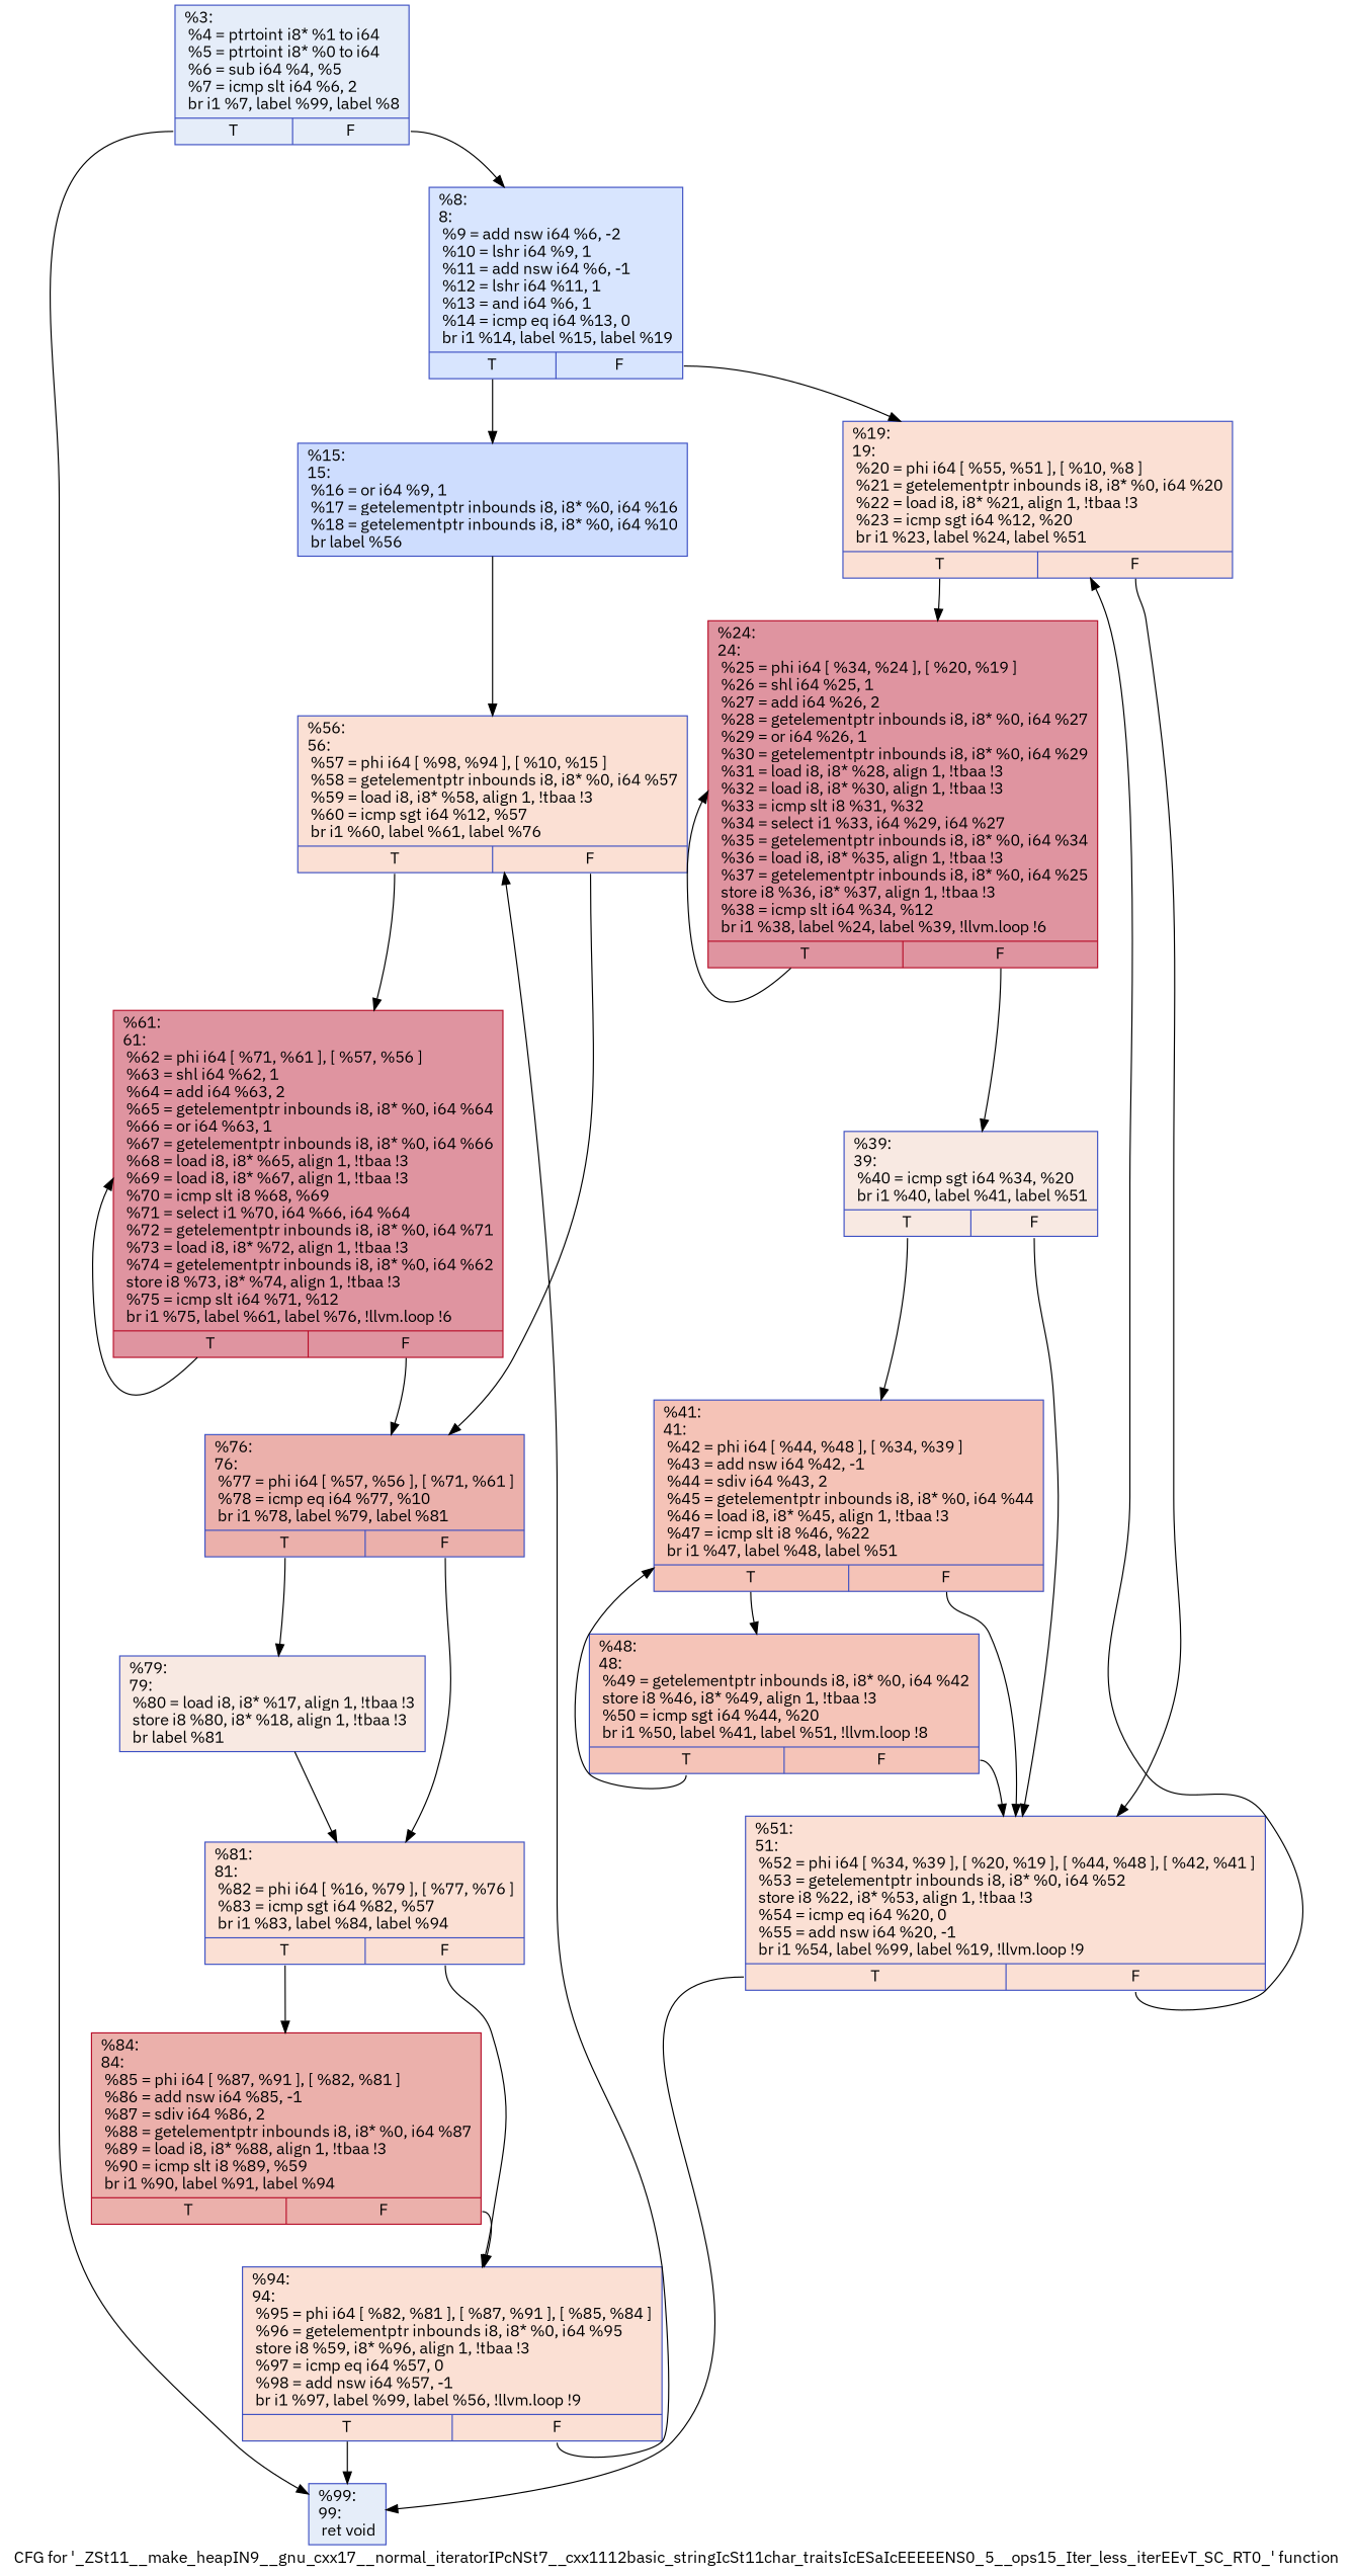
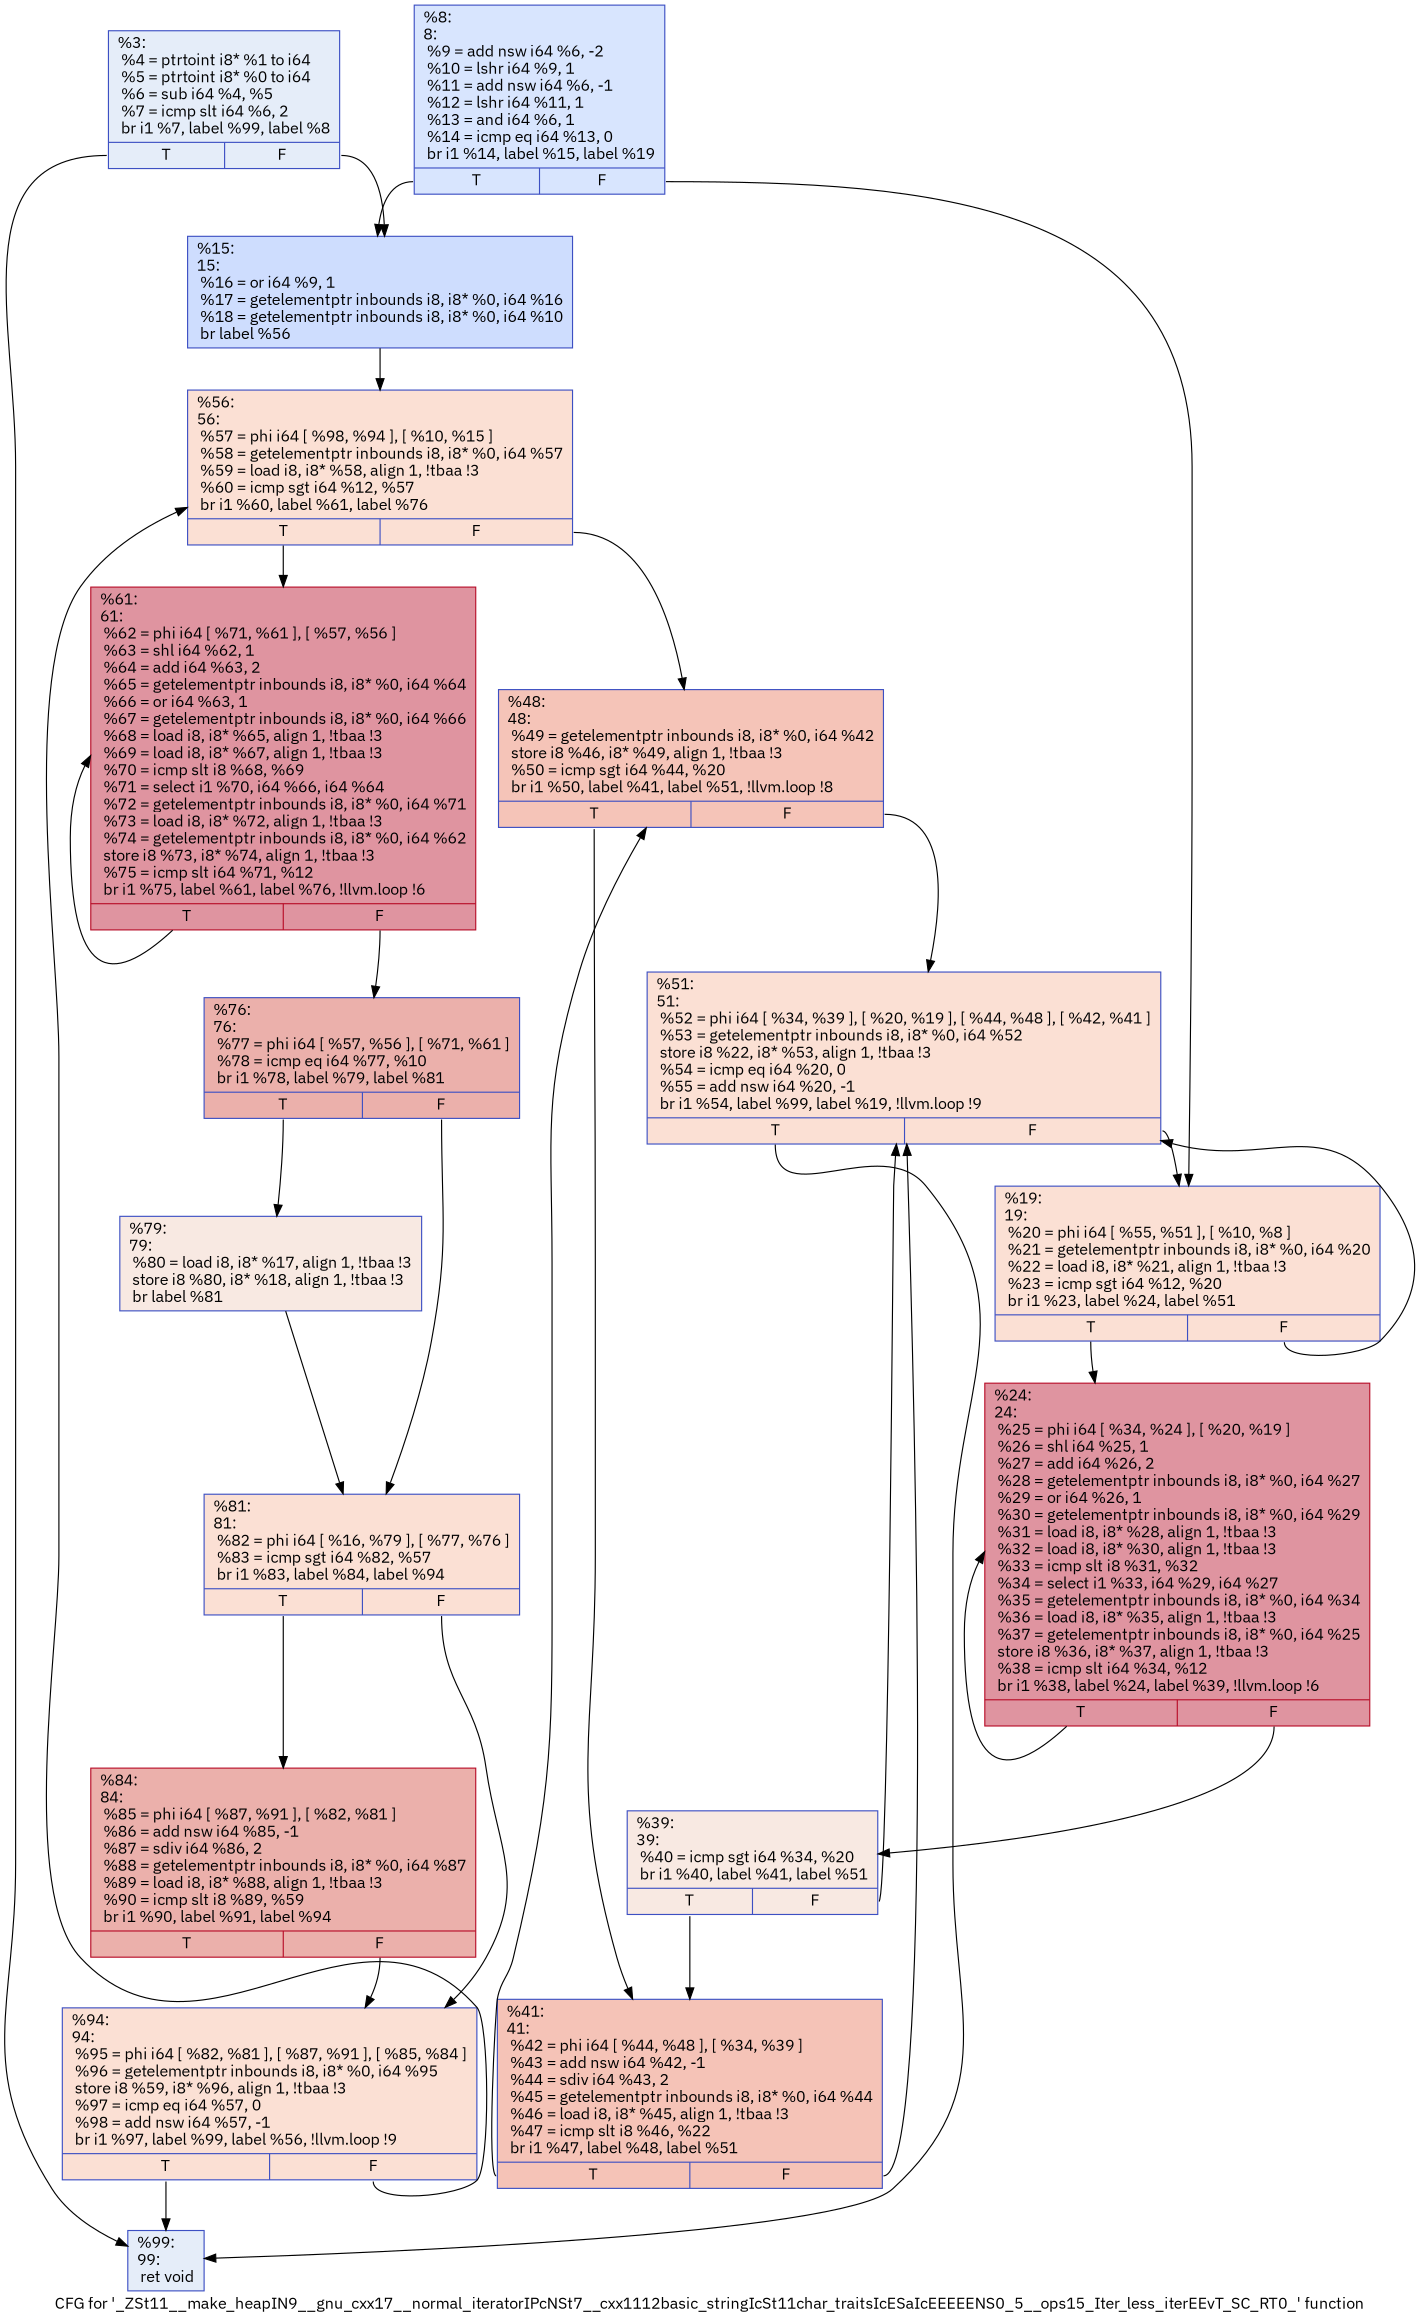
  digraph {
    fontname="IBM Plex Sans"
    label="CFG for '_ZSt11__make_heapIN9__gnu_cxx17__normal_iteratorIPcNSt7__cxx1112basic_stringIcSt11char_traitsIcESaIcEEEEENS0_5__ops15_Iter_less_iterEEvT_SC_RT0_' function"
    node [color="#3d50c3ff" fillcolor="#f7b99e70" fontname="IBM Plex Sans" shape=record style=filled]
    edge [fontname="IBM Plex Sans" tailport=s0]
    n1 [fillcolor="#c5d6f270" label="{%3:\l  %4 = ptrtoint i8* %1 to i64\l  %5 = ptrtoint i8* %0 to i64\l  %6 = sub i64 %4, %5\l  %7 = icmp slt i64 %6, 2\l  br i1 %7, label %99, label %8\l|{<s0>T|<s1>F}}"]
    n2 [fillcolor="#c5d6f270" label="{%99:\l99:                                               \l  ret void\l}"]
    n3 [fillcolor="#a7c5fe70" label="{%8:\l8:                                                \l  %9 = add nsw i64 %6, -2\l  %10 = lshr i64 %9, 1\l  %11 = add nsw i64 %6, -1\l  %12 = lshr i64 %11, 1\l  %13 = and i64 %6, 1\l  %14 = icmp eq i64 %13, 0\l  br i1 %14, label %15, label %19\l|{<s0>T|<s1>F}}"]
    n4 [fillcolor="#8fb1fe70" label="{%15:\l15:                                               \l  %16 = or i64 %9, 1\l  %17 = getelementptr inbounds i8, i8* %0, i64 %16\l  %18 = getelementptr inbounds i8, i8* %0, i64 %10\l  br label %56\l}"]
    n5 [label="{%19:\l19:                                               \l  %20 = phi i64 [ %55, %51 ], [ %10, %8 ]\l  %21 = getelementptr inbounds i8, i8* %0, i64 %20\l  %22 = load i8, i8* %21, align 1, !tbaa !3\l  %23 = icmp sgt i64 %12, %20\l  br i1 %23, label %24, label %51\l|{<s0>T|<s1>F}}"]
    n6 [label="{%56:\l56:                                               \l  %57 = phi i64 [ %98, %94 ], [ %10, %15 ]\l  %58 = getelementptr inbounds i8, i8* %0, i64 %57\l  %59 = load i8, i8* %58, align 1, !tbaa !3\l  %60 = icmp sgt i64 %12, %57\l  br i1 %60, label %61, label %76\l|{<s0>T|<s1>F}}"]
    n7 [color="#b70d28ff" fillcolor="#b70d2870" label="{%24:\l24:                                               \l  %25 = phi i64 [ %34, %24 ], [ %20, %19 ]\l  %26 = shl i64 %25, 1\l  %27 = add i64 %26, 2\l  %28 = getelementptr inbounds i8, i8* %0, i64 %27\l  %29 = or i64 %26, 1\l  %30 = getelementptr inbounds i8, i8* %0, i64 %29\l  %31 = load i8, i8* %28, align 1, !tbaa !3\l  %32 = load i8, i8* %30, align 1, !tbaa !3\l  %33 = icmp slt i8 %31, %32\l  %34 = select i1 %33, i64 %29, i64 %27\l  %35 = getelementptr inbounds i8, i8* %0, i64 %34\l  %36 = load i8, i8* %35, align 1, !tbaa !3\l  %37 = getelementptr inbounds i8, i8* %0, i64 %25\l  store i8 %36, i8* %37, align 1, !tbaa !3\l  %38 = icmp slt i64 %34, %12\l  br i1 %38, label %24, label %39, !llvm.loop !6\l|{<s0>T|<s1>F}}"]
    n8 [label="{%51:\l51:                                               \l  %52 = phi i64 [ %34, %39 ], [ %20, %19 ], [ %44, %48 ], [ %42, %41 ]\l  %53 = getelementptr inbounds i8, i8* %0, i64 %52\l  store i8 %22, i8* %53, align 1, !tbaa !3\l  %54 = icmp eq i64 %20, 0\l  %55 = add nsw i64 %20, -1\l  br i1 %54, label %99, label %19, !llvm.loop !9\l|{<s0>T|<s1>F}}"]
    n9 [color="#b70d28ff" fillcolor="#b70d2870" label="{%61:\l61:                                               \l  %62 = phi i64 [ %71, %61 ], [ %57, %56 ]\l  %63 = shl i64 %62, 1\l  %64 = add i64 %63, 2\l  %65 = getelementptr inbounds i8, i8* %0, i64 %64\l  %66 = or i64 %63, 1\l  %67 = getelementptr inbounds i8, i8* %0, i64 %66\l  %68 = load i8, i8* %65, align 1, !tbaa !3\l  %69 = load i8, i8* %67, align 1, !tbaa !3\l  %70 = icmp slt i8 %68, %69\l  %71 = select i1 %70, i64 %66, i64 %64\l  %72 = getelementptr inbounds i8, i8* %0, i64 %71\l  %73 = load i8, i8* %72, align 1, !tbaa !3\l  %74 = getelementptr inbounds i8, i8* %0, i64 %62\l  store i8 %73, i8* %74, align 1, !tbaa !3\l  %75 = icmp slt i64 %71, %12\l  br i1 %75, label %61, label %76, !llvm.loop !6\l|{<s0>T|<s1>F}}"]
    n10 [fillcolor="#d24b4070" label="{%76:\l76:                                               \l  %77 = phi i64 [ %57, %56 ], [ %71, %61 ]\l  %78 = icmp eq i64 %77, %10\l  br i1 %78, label %79, label %81\l|{<s0>T|<s1>F}}"]
    n11 [fillcolor="#efcebd70" label="{%39:\l39:                                               \l  %40 = icmp sgt i64 %34, %20\l  br i1 %40, label %41, label %51\l|{<s0>T|<s1>F}}"]
    n12 [fillcolor="#efcebd70" label="{%79:\l79:                                               \l  %80 = load i8, i8* %17, align 1, !tbaa !3\l  store i8 %80, i8* %18, align 1, !tbaa !3\l  br label %81\l}"]
    n13 [label="{%81:\l81:                                               \l  %82 = phi i64 [ %16, %79 ], [ %77, %76 ]\l  %83 = icmp sgt i64 %82, %57\l  br i1 %83, label %84, label %94\l|{<s0>T|<s1>F}}"]
    n14 [fillcolor="#e8765c70" label="{%41:\l41:                                               \l  %42 = phi i64 [ %44, %48 ], [ %34, %39 ]\l  %43 = add nsw i64 %42, -1\l  %44 = sdiv i64 %43, 2\l  %45 = getelementptr inbounds i8, i8* %0, i64 %44\l  %46 = load i8, i8* %45, align 1, !tbaa !3\l  %47 = icmp slt i8 %46, %22\l  br i1 %47, label %48, label %51\l|{<s0>T|<s1>F}}"]
    n15 [fillcolor="#e97a5f70" label="{%48:\l48:                                               \l  %49 = getelementptr inbounds i8, i8* %0, i64 %42\l  store i8 %46, i8* %49, align 1, !tbaa !3\l  %50 = icmp sgt i64 %44, %20\l  br i1 %50, label %41, label %51, !llvm.loop !8\l|{<s0>T|<s1>F}}"]
    n16 [color="#b70d28ff" fillcolor="#d24b4070" label="{%84:\l84:                                               \l  %85 = phi i64 [ %87, %91 ], [ %82, %81 ]\l  %86 = add nsw i64 %85, -1\l  %87 = sdiv i64 %86, 2\l  %88 = getelementptr inbounds i8, i8* %0, i64 %87\l  %89 = load i8, i8* %88, align 1, !tbaa !3\l  %90 = icmp slt i8 %89, %59\l  br i1 %90, label %91, label %94\l|{<s0>T|<s1>F}}"]
    n17 [label="{%94:\l94:                                               \l  %95 = phi i64 [ %82, %81 ], [ %87, %91 ], [ %85, %84 ]\l  %96 = getelementptr inbounds i8, i8* %0, i64 %95\l  store i8 %59, i8* %96, align 1, !tbaa !3\l  %97 = icmp eq i64 %57, 0\l  %98 = add nsw i64 %57, -1\l  br i1 %97, label %99, label %56, !llvm.loop !9\l|{<s0>T|<s1>F}}"]
    n1 -> n2
-   n1 -> n3 [tailport=s1]
+   n1 -> n4 [tailport=s1]
    n3 -> n4
    n3 -> n5 [tailport=s1]
    n4 -> n6
    n5 -> n7
    n5 -> n8 [tailport=s1]
    n6 -> n9
-   n6 -> n10 [tailport=s1]
+   n6 -> n15 [tailport=s1]
    n7 -> n7
    n7 -> n11 [tailport=s1]
    n8 -> n2
    n8 -> n5 [tailport=s1]
    n9 -> n9
    n9 -> n10 [tailport=s1]
    n10 -> n12
    n10 -> n13 [tailport=s1]
    n11 -> n8 [tailport=s1]
    n11 -> n14
    n12 -> n13
    n13 -> n16
    n13 -> n17 [tailport=s1]
    n14 -> n8 [tailport=s1]
    n14 -> n15
    n15 -> n8 [tailport=s1]
    n15 -> n14
    n16 -> n17 [tailport=s1]
    n17 -> n2
    n17 -> n6 [tailport=s1]
  }
